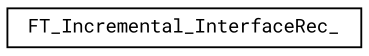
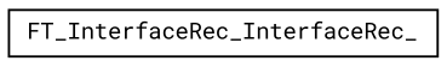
  digraph {
    rankdir=LR
    fontname="Roboto Mono"
-   n1 [color=black fillcolor=white fontname="Roboto Mono" fontsize=10 height=0.2 label=FT_Incremental_InterfaceRec_ shape=record style=filled width=0.4]
+   n1 [color=black fillcolor=white fontname="Roboto Mono" fontsize=10 height=0.2 label=FT_InterfaceRec_InterfaceRec_ shape=record style=filled width=0.4]
  }
